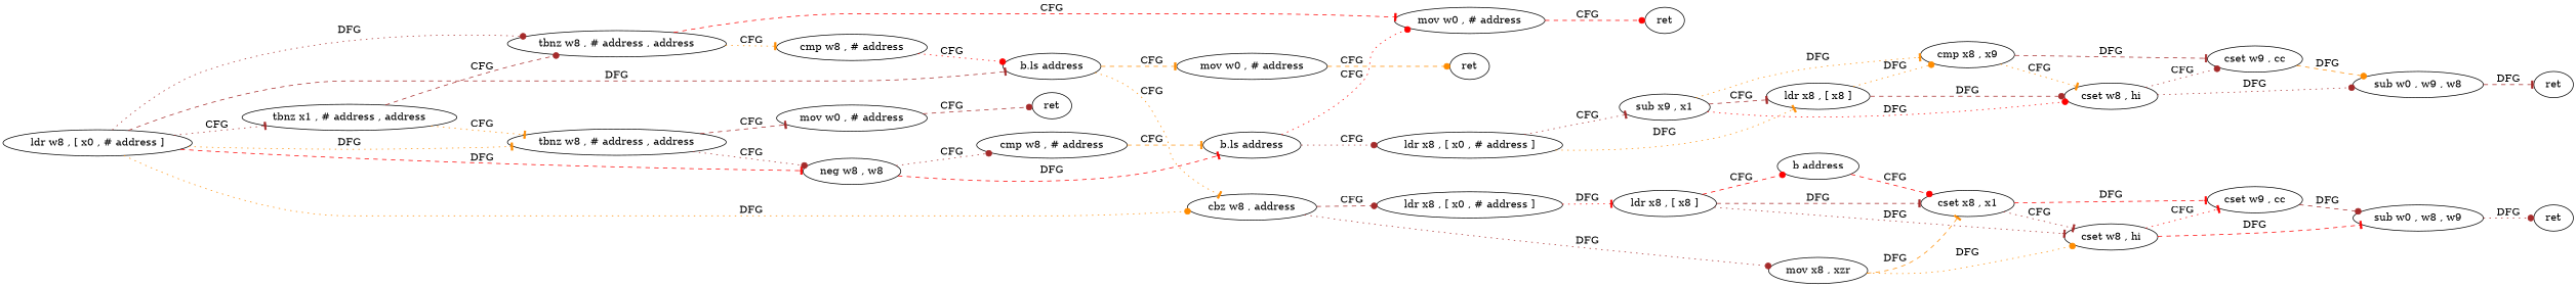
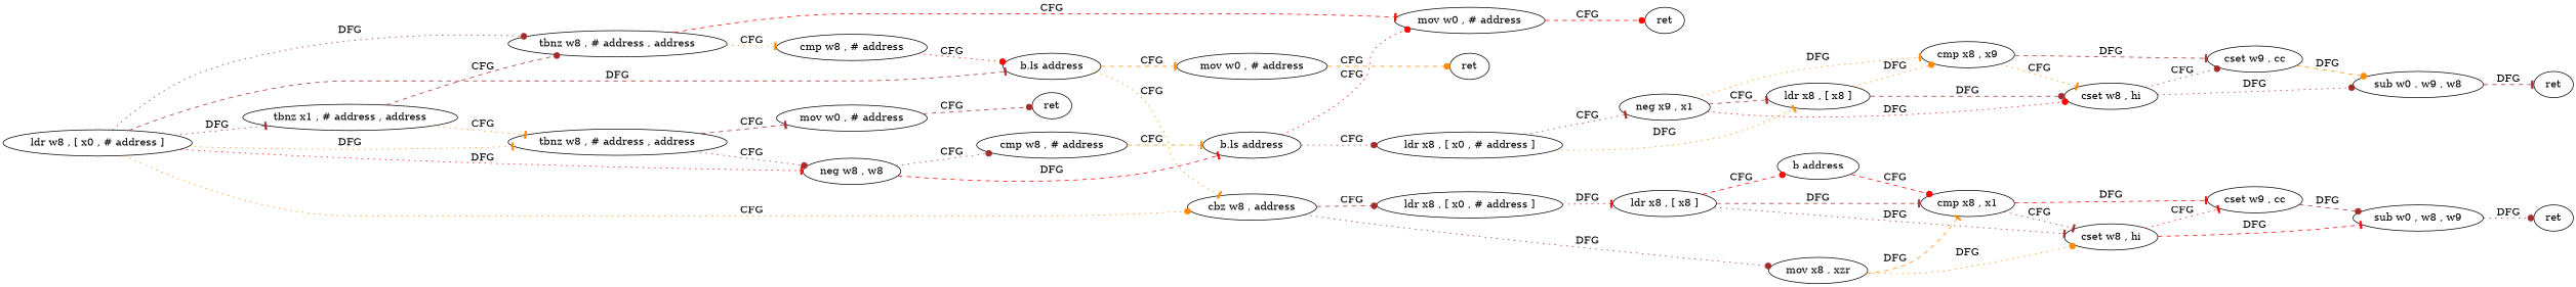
  digraph {
    rankdir=LR
    edge [arrowhead=tee color=brown style=dotted]
    n1 [label="ldr w8 , [ x0 , # address ]"]
    n2 [label="tbnz x1 , # address , address"]
    n3 [label="tbnz w8 , # address , address"]
    n4 [label="tbnz w8 , # address , address"]
    n5 [label="neg w8 , w8"]
    n6 [label="b.ls address"]
    n7 [label="cbz w8 , address"]
    n8 [label="mov w0 , # address"]
    n9 [label="mov w0 , # address"]
    n10 [label="cmp w8 , # address"]
    n11 [label="cmp w8 , # address"]
    n12 [label="b.ls address"]
    n13 [label="mov w0 , # address"]
    n14 [label="mov x8 , xzr"]
    n15 [label="ldr x8 , [ x0 , # address ]"]
    n16 [label=ret]
    n17 [label=ret]
    n18 [label="ldr x8 , [ x0 , # address ]"]
-   n19 [label="sub x9 , x1"]
+   n19 [label="neg x9 , x1"]
    n20 [label="ldr x8 , [ x8 ]"]
    n21 [label="cmp x8 , x9"]
    n22 [label="cset w8 , hi"]
    n23 [label=ret]
-   n24 [label="cset x8 , x1"]
+   n24 [label="cmp x8 , x1"]
    n25 [label="cset w8 , hi"]
    n26 [label="ldr x8 , [ x8 ]"]
    n27 [label="cset w9 , cc"]
    n28 [label="sub w0 , w9 , w8"]
    n29 [label=ret]
    n30 [label="cset w9 , cc"]
    n31 [label="sub w0 , w8 , w9"]
    n32 [label="b address"]
    n33 [label=ret]
-   n1 -> n2 [label=CFG]
+   n1 -> n2 [label=DFG]
    n1 -> n3 [color=darkorange label=DFG]
    n1 -> n4 [arrowhead=dot label=DFG]
-   n1 -> n5 [color=red label=DFG style=dashed]
+   n1 -> n5 [color=red label=DFG]
    n1 -> n6 [label=DFG style=dashed]
-   n1 -> n7 [arrowhead=dot color=darkorange label=DFG]
+   n1 -> n7 [arrowhead=dot color=darkorange label=CFG]
    n2 -> n3 [color=darkorange label=CFG]
    n2 -> n4 [arrowhead=dot label=CFG style=dashed]
    n3 -> n5 [arrowhead=dot label=CFG]
    n3 -> n8 [label=CFG style=dashed]
    n4 -> n9 [color=red label=CFG style=dashed]
    n4 -> n10 [color=darkorange label=CFG]
    n5 -> n11 [arrowhead=dot label=CFG]
    n5 -> n12 [color=red label=DFG style=dashed]
    n6 -> n7 [color=darkorange label=CFG]
    n6 -> n13 [color=darkorange label=CFG style=dashed]
    n7 -> n14 [arrowhead=dot label=DFG]
    n7 -> n15 [arrowhead=dot label=CFG style=dashed]
    n8 -> n16 [arrowhead=dot label=CFG style=dashed]
    n9 -> n17 [arrowhead=dot color=red label=CFG style=dashed]
    n10 -> n6 [arrowhead=dot color=red label=CFG]
    n11 -> n12 [color=darkorange label=CFG style=dashed]
    n12 -> n9 [arrowhead=dot color=red label=CFG]
    n12 -> n18 [arrowhead=dot label=CFG]
    n13 -> n23 [arrowhead=dot color=darkorange label=CFG style=dashed]
    n14 -> n24 [color=darkorange label=DFG style=dashed]
    n14 -> n25 [arrowhead=dot color=darkorange label=DFG]
    n15 -> n26 [color=red label=DFG]
    n18 -> n19 [label=CFG]
    n18 -> n20 [color=darkorange label=DFG]
    n19 -> n20 [label=CFG style=dashed]
    n19 -> n21 [color=darkorange label=DFG]
    n19 -> n22 [arrowhead=dot color=red label=DFG]
    n20 -> n21 [arrowhead=dot color=darkorange label=DFG]
    n20 -> n22 [arrowhead=dot label=DFG style=dashed]
    n21 -> n22 [color=darkorange label=CFG]
    n21 -> n27 [label=DFG style=dashed]
    n22 -> n27 [arrowhead=dot label=CFG]
    n22 -> n28 [arrowhead=dot label=DFG]
    n24 -> n25 [label=CFG]
    n24 -> n30 [color=red label=DFG style=dashed]
    n25 -> n30 [color=red label=CFG]
    n25 -> n31 [color=red label=DFG style=dashed]
    n26 -> n24 [label=DFG style=dashed]
    n26 -> n25 [label=DFG]
    n26 -> n32 [arrowhead=dot color=red label=CFG style=dashed]
    n27 -> n28 [arrowhead=dot color=darkorange label=DFG style=dashed]
    n28 -> n29 [label=DFG style=dashed]
    n30 -> n31 [arrowhead=dot label=DFG style=dashed]
    n31 -> n33 [arrowhead=dot label=DFG]
    n32 -> n24 [arrowhead=dot color=red label=CFG style=dashed]
  }
